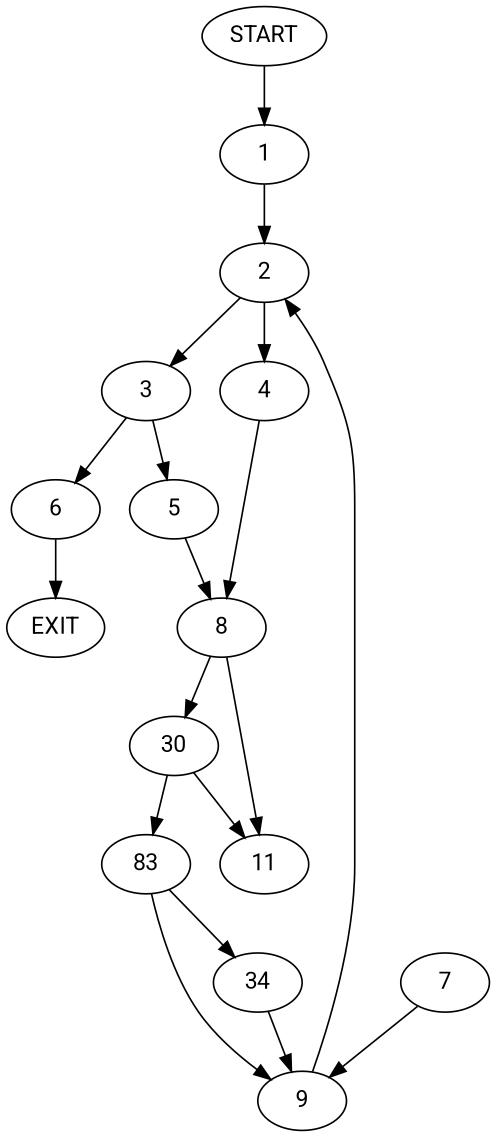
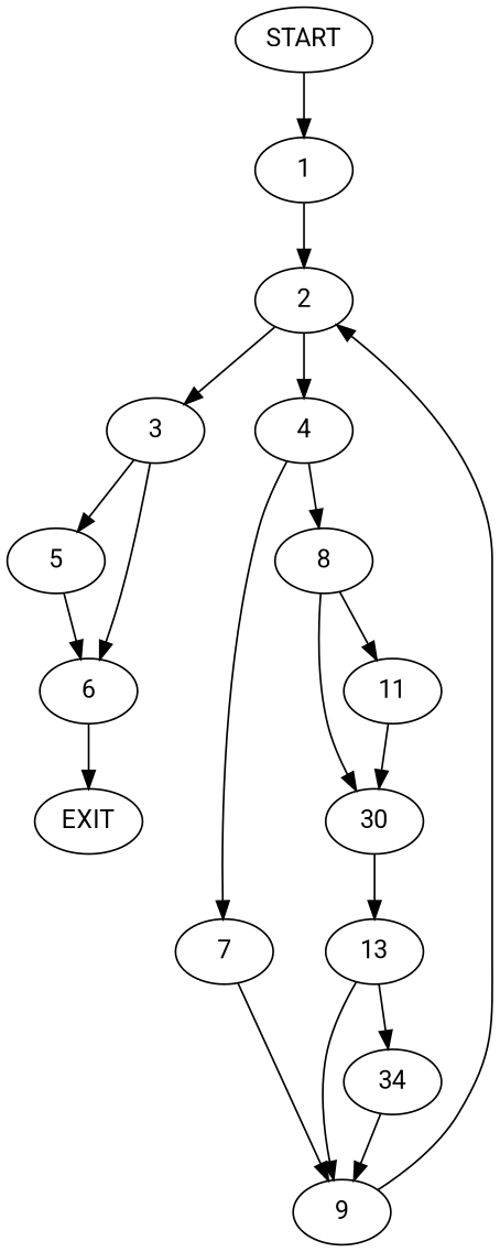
  digraph {
    fontname=Roboto
    node [fontname=Roboto]
    edge [fontname=Roboto]
    n1 [label=START]
    1
    2
    n4 [label=EXIT]
    3
    4
    5
    6
    7
    8
    9
    n12 [label=30]
    11
-   13 [label=83]
+   13
    n15 [label=34]
    n1 -> 1
    1 -> 2
    2 -> 3
    2 -> 4
    3 -> 5
    3 -> 6
+   4 -> 7
    4 -> 8
-   5 -> 8
+   5 -> 6
    6 -> n4
    7 -> 9
    8 -> n12
    8 -> 11
    9 -> 2
    n12 -> 13
-   n12 -> 11
+   11 -> n12
    13 -> 9
    13 -> n15
    n15 -> 9
  }
